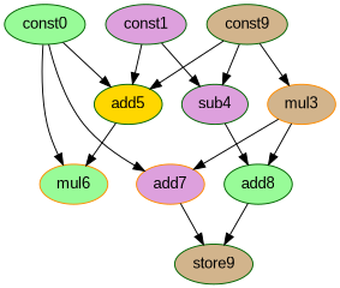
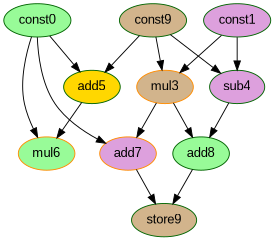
  digraph {
    fontname="Liberation Sans"
    node [color=darkgreen fillcolor=palegreen fontname="Liberation Sans" opcode=add style=filled]
    edge [fontname="Liberation Sans" operand=1]
    add5 [fillcolor=gold]
    const0 [opcode=const]
    mul6 [color=darkorange opcode=mul]
    add7 [color=darkorange fillcolor=plum]
    store9 [fillcolor=tan opcode=store]
    const1 [fillcolor=plum opcode=const]
    mul3 [color=darkorange fillcolor=tan opcode=mul]
    sub4 [fillcolor=plum opcode=sub]
    add8
    n10 [fillcolor=tan label=const9 opcode=const]
    add5 -> mul6
    const0 -> add5 [operand=0]
    const0 -> mul6 [operand=0]
    const0 -> add7 [operand=0]
    add7 -> store9 [operand=0]
-   const1 -> add5 [operand=0]
+   const1 -> mul3 [operand=0]
    const1 -> sub4 [operand=0]
    mul3 -> add7
    mul3 -> add8 [operand=0]
    sub4 -> add8
    add8 -> store9
    n10 -> add5
    n10 -> mul3
    n10 -> sub4
  }
